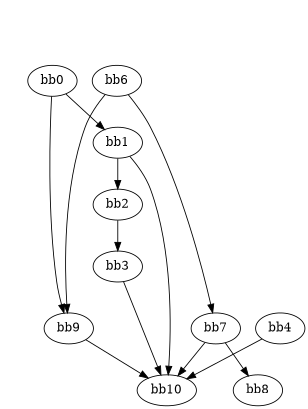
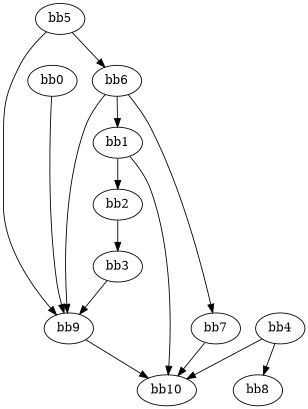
  digraph {
    n1 [label="bb0\l"]
    n2 [label="bb1\l"]
    n3 [label="bb9\l"]
    n4 [label="bb10\l"]
    n5 [label="bb2\l"]
    n6 [label="bb3\l"]
    n7 [label="bb4\l"]
+   n8 [label="bb5\l"]
    n9 [label="bb6\l"]
    n10 [label="bb7\l"]
    n11 [label="bb8\l"]
-   n1 -> n2
+   n9 -> n2
    n1 -> n3
    n2 -> n4
    n2 -> n5
    n3 -> n4
    n5 -> n6
-   n6 -> n4
+   n6 -> n3
    n7 -> n4
+   n8 -> n3
+   n8 -> n9
    n9 -> n3
    n9 -> n10
    n10 -> n4
-   n10 -> n11
+   n7 -> n11
  }
